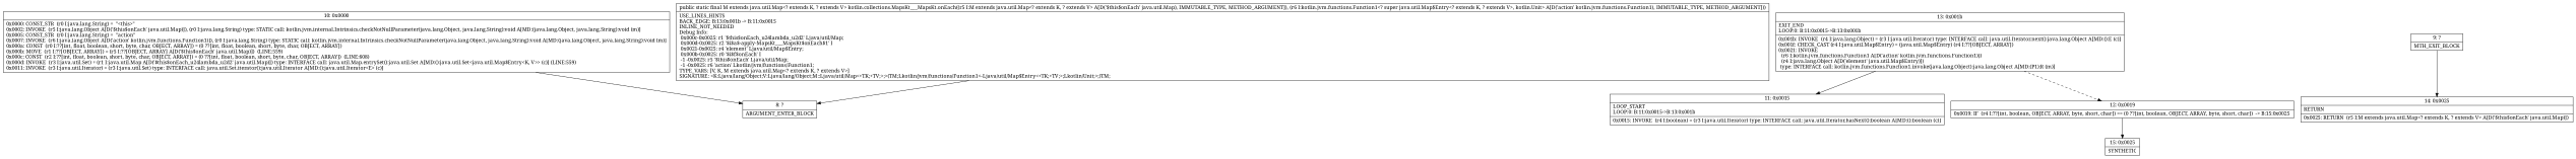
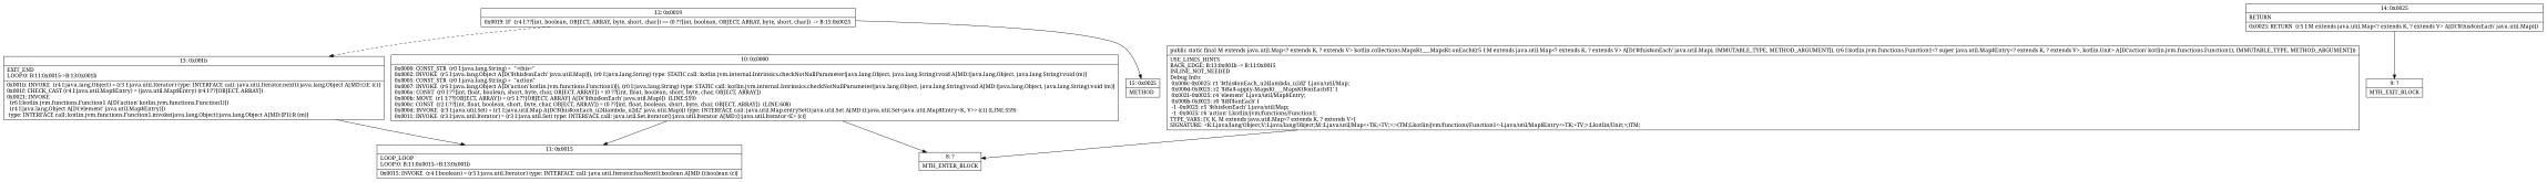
  digraph {
    fontname="Noto Serif"
    node [fontname="Noto Serif" shape=record]
    edge [fontname="Noto Serif"]
-   n1 [label="{8\:\ ?|ARGUMENT_ENTER_BLOCK\l}"]
+   n1 [label="{8\:\ ?|MTH_ENTER_BLOCK\l}"]
    n2 [label="{10\:\ 0x0000|0x0000: CONST_STR  (r0 I:java.lang.String) =  \"\<this\>\" \l0x0002: INVOKE  (r5 I:java.lang.Object A[D('$this$onEach' java.util.Map)]), (r0 I:java.lang.String) type: STATIC call: kotlin.jvm.internal.Intrinsics.checkNotNullParameter(java.lang.Object, java.lang.String):void A[MD:(java.lang.Object, java.lang.String):void (m)]\l0x0005: CONST_STR  (r0 I:java.lang.String) =  \"action\" \l0x0007: INVOKE  (r6 I:java.lang.Object A[D('action' kotlin.jvm.functions.Function1)]), (r0 I:java.lang.String) type: STATIC call: kotlin.jvm.internal.Intrinsics.checkNotNullParameter(java.lang.Object, java.lang.String):void A[MD:(java.lang.Object, java.lang.String):void (m)]\l0x000a: CONST  (r0 I:??[int, float, boolean, short, byte, char, OBJECT, ARRAY]) = (0 ??[int, float, boolean, short, byte, char, OBJECT, ARRAY]) \l0x000b: MOVE  (r1 I:??[OBJECT, ARRAY]) = (r5 I:??[OBJECT, ARRAY] A[D('$this$onEach' java.util.Map)])  (LINE:559)\l0x000c: CONST  (r2 I:??[int, float, boolean, short, byte, char, OBJECT, ARRAY]) = (0 ??[int, float, boolean, short, byte, char, OBJECT, ARRAY])  (LINE:608)\l0x000d: INVOKE  (r3 I:java.util.Set) = (r1 I:java.util.Map A[D('$this$onEach_u24lambda_u2d2' java.util.Map)]) type: INTERFACE call: java.util.Map.entrySet():java.util.Set A[MD:():java.util.Set\<java.util.Map$Entry\<K, V\>\> (c)] (LINE:559)\l0x0011: INVOKE  (r3 I:java.util.Iterator) = (r3 I:java.util.Set) type: INTERFACE call: java.util.Set.iterator():java.util.Iterator A[MD:():java.util.Iterator\<E\> (c)]\l}"]
-   n3 [label="{11\:\ 0x0015|LOOP_START\lLOOP:0: B:11:0x0015\-\>B:13:0x001b\l|0x0015: INVOKE  (r4 I:boolean) = (r3 I:java.util.Iterator) type: INTERFACE call: java.util.Iterator.hasNext():boolean A[MD:():boolean (c)]\l}"]
+   n3 [label="{11\:\ 0x0015|LOOP_LOOP\lLOOP:0: B:11:0x0015\-\>B:13:0x001b\l|0x0015: INVOKE  (r4 I:boolean) = (r3 I:java.util.Iterator) type: INTERFACE call: java.util.Iterator.hasNext():boolean A[MD:():boolean (c)]\l}"]
    n4 [label="{12\:\ 0x0019|0x0019: IF  (r4 I:??[int, boolean, OBJECT, ARRAY, byte, short, char]) == (0 ??[int, boolean, OBJECT, ARRAY, byte, short, char])  \-\> B:15:0x0025 \l}"]
    n5 [label="{13\:\ 0x001b|EXIT_END\lLOOP:0: B:11:0x0015\-\>B:13:0x001b\l|0x001b: INVOKE  (r4 I:java.lang.Object) = (r3 I:java.util.Iterator) type: INTERFACE call: java.util.Iterator.next():java.lang.Object A[MD:():E (c)]\l0x001f: CHECK_CAST (r4 I:java.util.Map$Entry) = (java.util.Map$Entry) (r4 I:??[OBJECT, ARRAY]) \l0x0021: INVOKE  \l  (r6 I:kotlin.jvm.functions.Function1 A[D('action' kotlin.jvm.functions.Function1)])\l  (r4 I:java.lang.Object A[D('element' java.util.Map$Entry)])\l type: INTERFACE call: kotlin.jvm.functions.Function1.invoke(java.lang.Object):java.lang.Object A[MD:(P1):R (m)]\l}"]
-   n6 [label="{15\:\ 0x0025|SYNTHETIC\l}"]
+   n6 [label="{15\:\ 0x0025|METHOD\l}"]
    n7 [label="{14\:\ 0x0025|RETURN\l|0x0025: RETURN  (r5 I:M extends java.util.Map\<? extends K, ? extends V\> A[D('$this$onEach' java.util.Map)]) \l}"]
    n8 [label="{9\:\ ?|MTH_EXIT_BLOCK\l}"]
    n9 [label="{public static final M extends java.util.Map\<? extends K, ? extends V\> kotlin.collections.MapsKt___MapsKt.onEach((r5 I:M extends java.util.Map\<? extends K, ? extends V\> A[D('$this$onEach' java.util.Map), IMMUTABLE_TYPE, METHOD_ARGUMENT]), (r6 I:kotlin.jvm.functions.Function1\<? super java.util.Map$Entry\<? extends K, ? extends V\>, kotlin.Unit\> A[D('action' kotlin.jvm.functions.Function1), IMMUTABLE_TYPE, METHOD_ARGUMENT]))  | USE_LINES_HINTS\lBACK_EDGE: B:13:0x001b \-\> B:11:0x0015\lINLINE_NOT_NEEDED\lDebug Info:\l  0x000c\-0x0025: r1 '$this$onEach_u24lambda_u2d2' Ljava\/util\/Map;\l  0x000d\-0x0025: r2 '$i$a$\-apply\-MapsKt___MapsKt$onEach$1' I\l  0x0021\-0x0025: r4 'element' Ljava\/util\/Map$Entry;\l  0x000b\-0x0025: r0 '$i$f$onEach' I\l  \-1 \-0x0025: r5 '$this$onEach' Ljava\/util\/Map;\l  \-1 \-0x0025: r6 'action' Lkotlin\/jvm\/functions\/Function1;\lTYPE_VARS: [V, K, M extends java.util.Map\<? extends K, ? extends V\>]\lSIGNATURE: \<K:Ljava\/lang\/Object;V:Ljava\/lang\/Object;M::Ljava\/util\/Map\<+TK;+TV;\>;\>(TM;Lkotlin\/jvm\/functions\/Function1\<\-Ljava\/util\/Map$Entry\<+TK;+TV;\>;Lkotlin\/Unit;\>;)TM;\l}"]
    n2 -> n1
-   n5 -> n4 [style=dashed]
+   n2 -> n3
+   n4 -> n5 [style=dashed]
    n4 -> n6
    n5 -> n3
-   n8 -> n7
+   n7 -> n8
    n9 -> n1
  }
